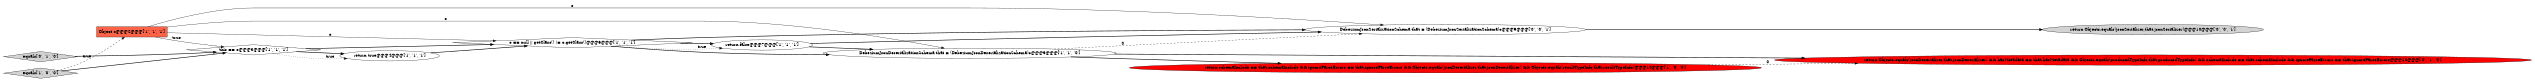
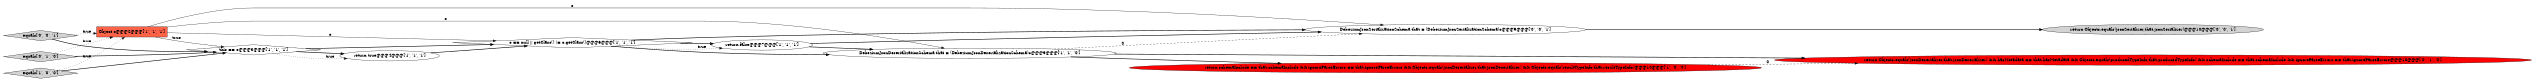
  digraph {
    rankdir=LR
    node [fillcolor=white shape=ellipse style=filled]
    edge [style=bold]
    n1 [fillcolor=lightgray label="return Objects.equals(jsonSerializer,that.jsonSerializer)@@@10@@@['0', '0', '1']"]
    n2 [fillcolor=lightgray label="equals['1', '0', '0']" shape=diamond]
    n3 [fillcolor=tomato label="Object o@@@2@@@['1', '1', '1']" shape=box]
    n4 [label="this == o@@@3@@@['1', '1', '1']" shape=diamond]
    n5 [label="DebeziumJsonDeserializationSchema that = (DebeziumJsonDeserializationSchema)o@@@9@@@['1', '1', '0']"]
    n6 [label="DebeziumJsonSerializationSchema that = (DebeziumJsonSerializationSchema)o@@@9@@@['0', '0', '1']"]
    n7 [label="o == null || getClass() != o.getClass()@@@6@@@['1', '1', '1']" shape=diamond]
    n8 [label="return true@@@4@@@['1', '1', '1']"]
    n9 [fillcolor=red label="return schemaInclude == that.schemaInclude && ignoreParseErrors == that.ignoreParseErrors && Objects.equals(jsonDeserializer,that.jsonDeserializer) && Objects.equals(resultTypeInfo,that.resultTypeInfo)@@@10@@@['1', '0', '0']"]
    n10 [fillcolor=red label="return Objects.equals(jsonDeserializer,that.jsonDeserializer) && hasMetadata == that.hasMetadata && Objects.equals(producedTypeInfo,that.producedTypeInfo) && schemaInclude == that.schemaInclude && ignoreParseErrors == that.ignoreParseErrors@@@10@@@['0', '1', '0']"]
    n11 [label="return false@@@7@@@['1', '1', '1']"]
    n12 [fillcolor=lightgray label="equals['0', '1', '0']" shape=diamond]
-   n2 -> n3 [label=true style=dashed]
+   n13 [fillcolor=lightgray label="equals['0', '0', '1']" shape=diamond]
+   n2 -> n3 [label=true style=dotted]
    n2 -> n4
    n3 -> n4 [label=true style=solid]
    n3 -> n5 [label=o style=solid]
    n3 -> n6 [label=o style=solid]
    n3 -> n7 [label=o style=solid]
    n4 -> n7
    n4 -> n8
    n4 -> n8 [label=true style=dotted]
    n5 -> n6 [label=0 style=dashed]
    n5 -> n9
    n5 -> n10
    n6 -> n1
    n7 -> n5
    n7 -> n6
    n7 -> n11
    n7 -> n11 [label=true style=dotted]
    n8 -> n7
    n9 -> n10 [label=0 style=dashed]
    n11 -> n5
    n11 -> n6
+   n12 -> n3 [label=true style=dotted]
    n12 -> n4
+   n13 -> n3 [label=true style=dotted]
+   n13 -> n4
  }
